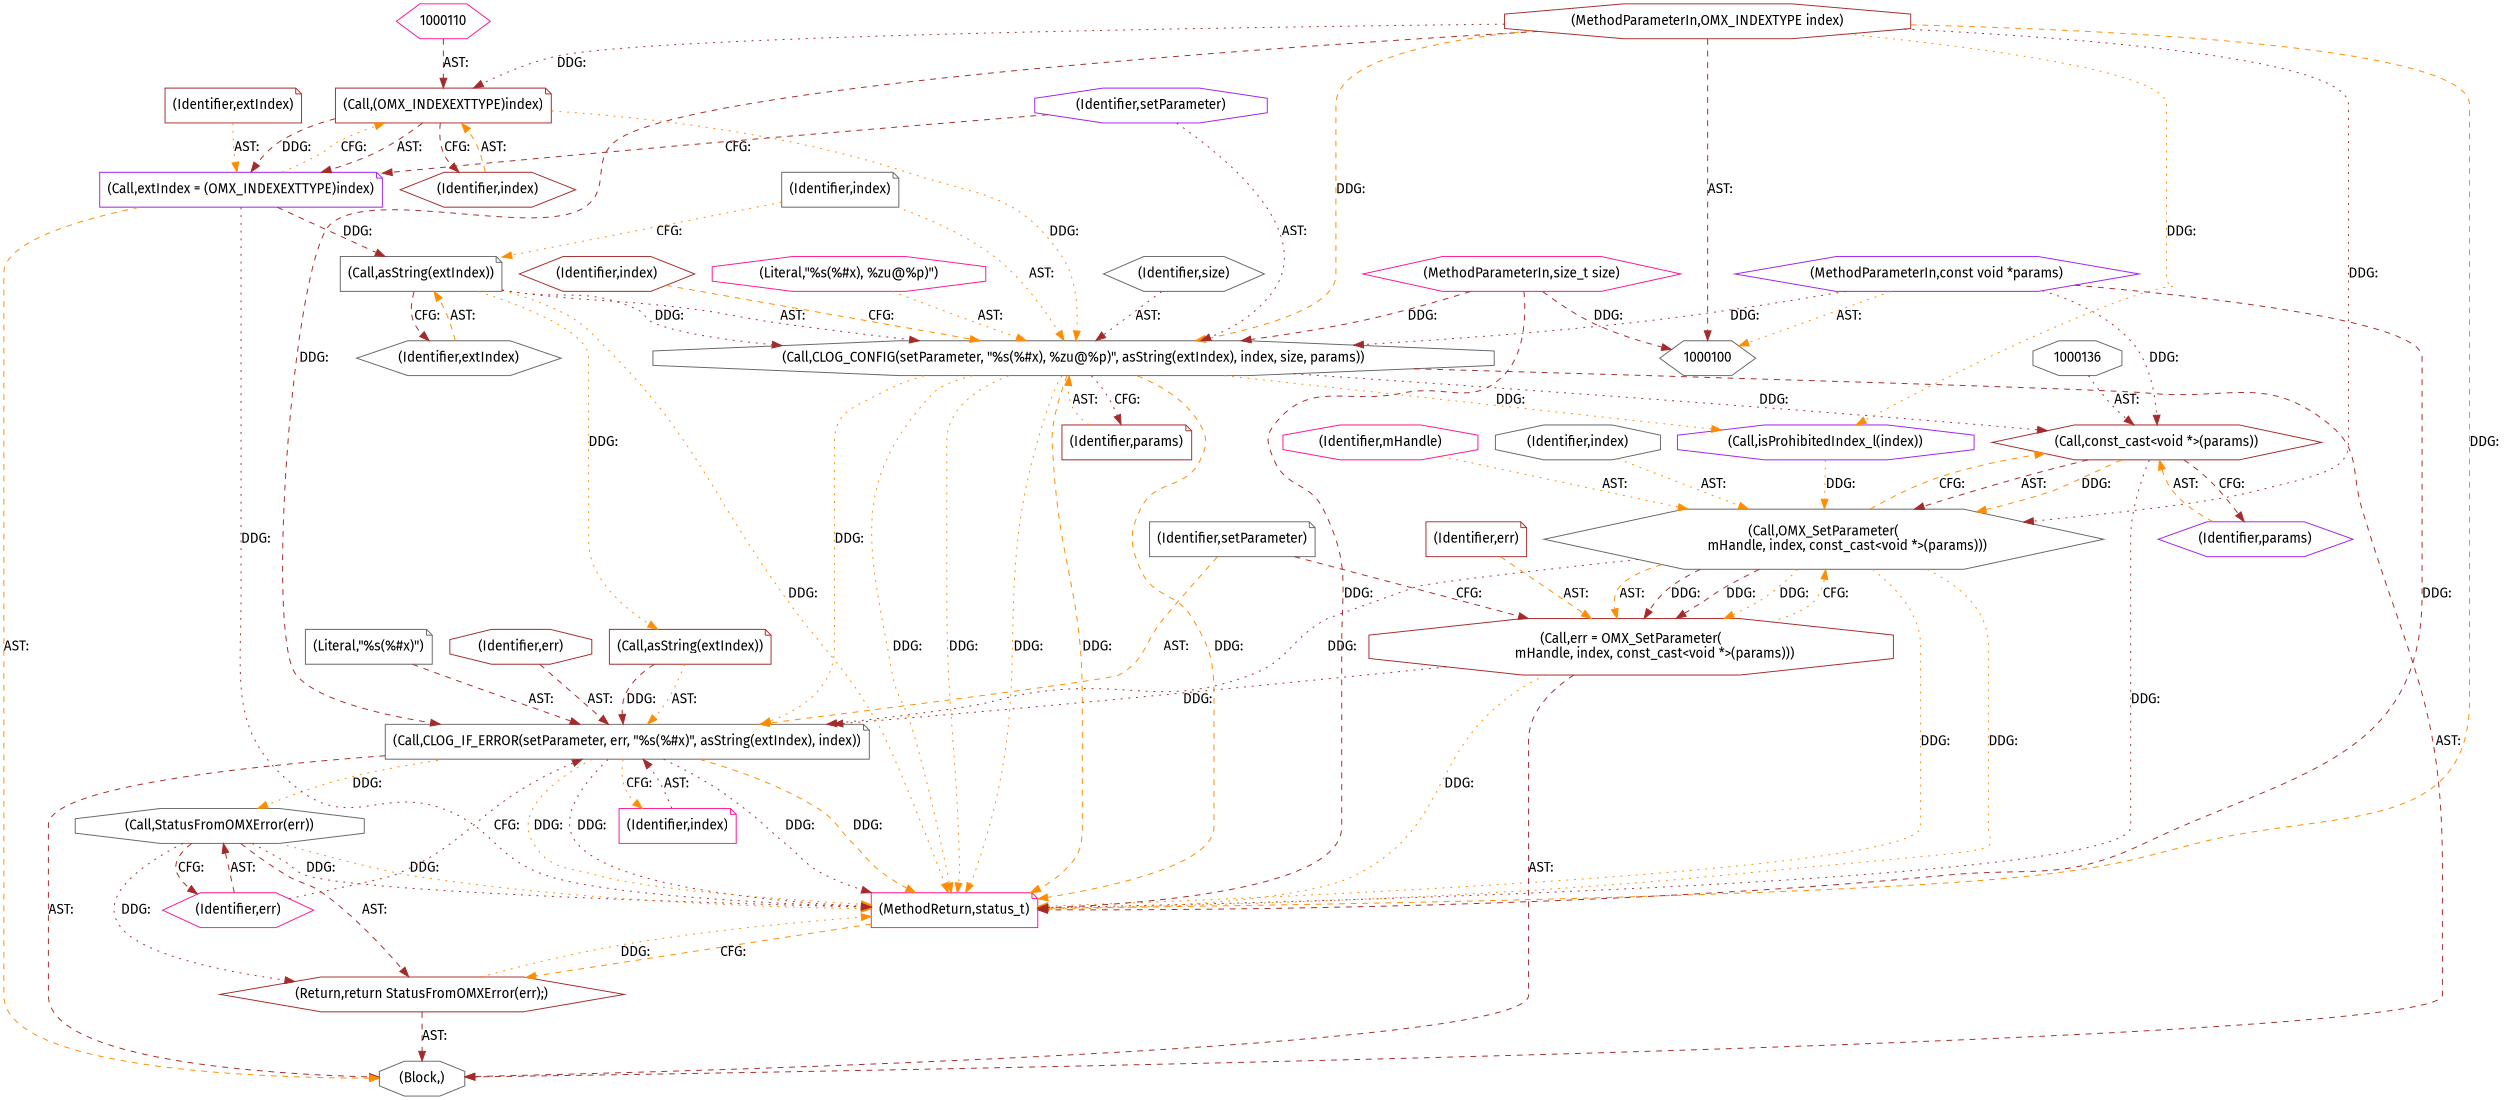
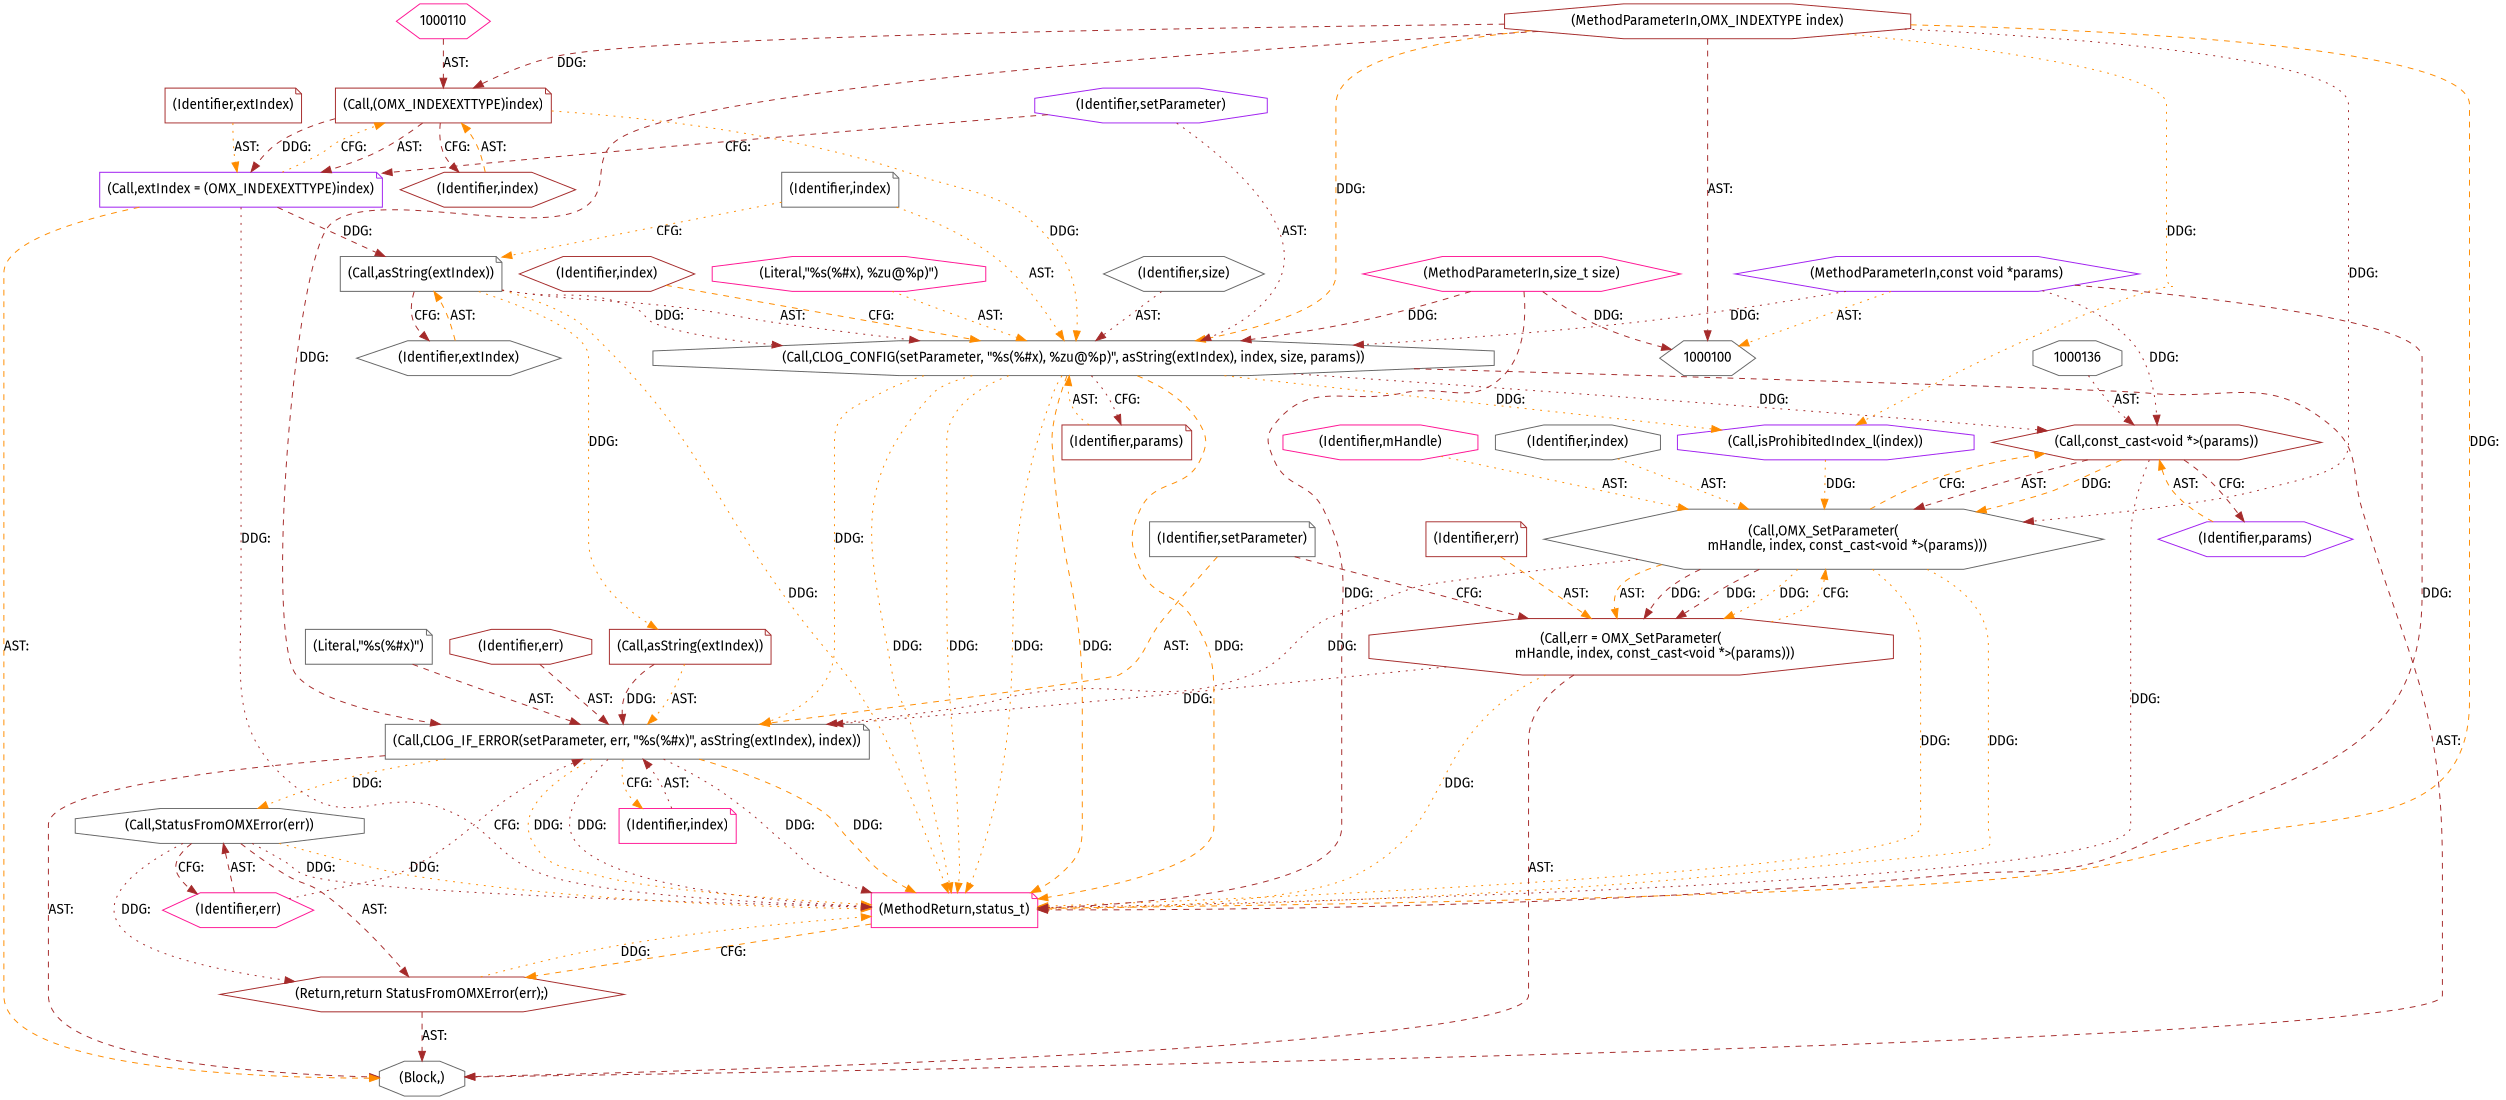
  digraph {
    fontname="Fira Sans"
    node [color=gray40 fontname="Fira Sans" shape=hexagon]
    edge [color=brown fontname="Fira Sans" style=dotted]
    n1 [color=brown label="(Call,const_cast<void *>(params))"]
    n2 [label="(Call,OMX_SetParameter(\n             mHandle, index, const_cast<void *>(params)))"]
    n3 [color=purple label="(Identifier,params)"]
    n4 [color=deeppink label="(MethodReturn,status_t)" shape=note]
    n5 [label="(Call,CLOG_IF_ERROR(setParameter, err, \"%s(%#x)\", asString(extIndex), index))" shape=note]
    n6 [color=brown label="(Call,err = OMX_SetParameter(\n             mHandle, index, const_cast<void *>(params)))" shape=octagon]
    n7 [color=brown label="(Return,return StatusFromOMXError(err);)"]
    n8 [label="(Call,CLOG_CONFIG(setParameter, \"%s(%#x), %zu@%p)\", asString(extIndex), index, size, params))" shape=octagon]
    n9 [color=brown label="(Identifier,params)" shape=note]
    n10 [label="(Block,)" shape=octagon]
    n11 [color=purple label="(Call,isProhibitedIndex_l(index))" shape=octagon]
    n12 [label="(Call,StatusFromOMXError(err))" shape=octagon]
    n13 [color=deeppink label="(Identifier,index)" shape=note]
    n14 [label="(Call,asString(extIndex))" shape=note]
    n15 [color=brown label="(Call,asString(extIndex))" shape=note]
    n16 [label="(Identifier,extIndex)"]
    n17 [color=purple label="(Call,extIndex = (OMX_INDEXEXTTYPE)index)" shape=note]
    n18 [color=brown label="(Call,(OMX_INDEXEXTTYPE)index)" shape=note]
    n19 [color=brown label="(Identifier,index)"]
    n20 [color=brown label="(MethodParameterIn,OMX_INDEXTYPE index)" shape=octagon]
    1000100
    n22 [color=deeppink label="(MethodParameterIn,size_t size)"]
    n23 [color=purple label="(MethodParameterIn,const void *params)"]
    n24 [color=deeppink label="(Identifier,err)"]
    n25 [label="(Literal,\"%s(%#x)\")" shape=note]
    n26 [label="(Identifier,index)" shape=note]
    n27 [color=brown label="(Identifier,err)" shape=octagon]
    n28 [color=brown label="(Identifier,extIndex)" shape=note]
    n29 [label="(Identifier,size)"]
    n30 [color=purple label="(Identifier,setParameter)" shape=octagon]
    n31 [color=brown label="(Identifier,err)" shape=note]
    n32 [color=deeppink label="(Identifier,mHandle)" shape=octagon]
    n33 [label="(Identifier,index)" shape=octagon]
    n34 [color=brown label="(Identifier,index)"]
    n35 [label="(Identifier,setParameter)" shape=note]
    n36 [color=deeppink label="(Literal,\"%s(%#x), %zu@%p)\")" shape=octagon]
    1000136 [shape=octagon]
    1000110 [color=deeppink]
    n1 -> n2 [label="AST: " style=dashed]
    n1 -> n2 [color=darkorange label="DDG: " style=dashed]
    n1 -> n3 [label="CFG: " style=dashed]
    n1 -> n4 [label="DDG: "]
    n2 -> n1 [color=darkorange label="CFG: " style=dashed]
    n2 -> n4 [color=darkorange label="DDG: "]
    n2 -> n4 [color=darkorange label="DDG: "]
    n2 -> n5 [label="DDG: "]
    n2 -> n6 [color=darkorange label="AST: " style=dashed]
    n2 -> n6 [label="DDG: " style=dashed]
    n2 -> n6 [label="DDG: " style=dashed]
    n2 -> n6 [color=darkorange label="DDG: "]
    n3 -> n1 [color=darkorange label="AST: " style=dashed]
    n4 -> n7 [color=darkorange label="CFG: " style=dashed]
    n5 -> n4 [label="DDG: "]
    n5 -> n4 [label="DDG: "]
    n5 -> n4 [color=darkorange label="DDG: "]
    n5 -> n4 [color=darkorange label="DDG: " style=dashed]
    n5 -> n10 [label="AST: " style=dashed]
    n5 -> n12 [color=darkorange label="DDG: "]
    n5 -> n13 [color=darkorange label="CFG: "]
    n6 -> n2 [color=darkorange label="CFG: "]
    n6 -> n4 [color=darkorange label="DDG: "]
    n6 -> n5 [label="DDG: "]
    n6 -> n10 [label="AST: " style=dashed]
    n7 -> n4 [color=darkorange label="DDG: "]
    n7 -> n10 [label="AST: " style=dashed]
    n8 -> n1 [label="DDG: "]
    n8 -> n4 [color=darkorange label="DDG: " style=dashed]
    n8 -> n4 [color=darkorange label="DDG: " style=dashed]
    n8 -> n4 [color=darkorange label="DDG: "]
    n8 -> n4 [color=darkorange label="DDG: "]
    n8 -> n4 [color=darkorange label="DDG: "]
    n8 -> n5 [color=darkorange label="DDG: "]
    n8 -> n9 [label="CFG: "]
    n8 -> n10 [label="AST: " style=dashed]
    n8 -> n11 [color=darkorange label="DDG: "]
    n9 -> n8 [color=darkorange label="AST: "]
    n11 -> n2 [color=darkorange label="DDG: "]
    n12 -> n4 [label="DDG: "]
    n12 -> n4 [color=darkorange label="DDG: "]
    n12 -> n7 [label="AST: " style=dashed]
    n12 -> n7 [label="DDG: "]
    n12 -> n24 [label="CFG: " style=dashed]
    n13 -> n5 [label="AST: "]
    n14 -> n4 [color=darkorange label="DDG: "]
    n14 -> n8 [label="AST: "]
    n14 -> n8 [label="DDG: "]
    n14 -> n15 [color=darkorange label="DDG: "]
    n14 -> n16 [label="CFG: " style=dashed]
    n15 -> n5 [color=darkorange label="AST: "]
    n15 -> n5 [label="DDG: " style=dashed]
    n16 -> n14 [color=darkorange label="AST: " style=dashed]
    n17 -> n4 [label="DDG: "]
    n17 -> n10 [color=darkorange label="AST: " style=dashed]
    n17 -> n14 [label="DDG: " style=dashed]
    n17 -> n18 [color=darkorange label="CFG: "]
    n18 -> n8 [color=darkorange label="DDG: "]
    n18 -> n17 [label="AST: " style=dashed]
    n18 -> n17 [label="DDG: " style=dashed]
    n18 -> n19 [label="CFG: " style=dashed]
    n19 -> n18 [color=darkorange label="AST: " style=dashed]
    n20 -> n2 [label="DDG: "]
    n20 -> n4 [color=darkorange label="DDG: " style=dashed]
    n20 -> n5 [label="DDG: " style=dashed]
    n20 -> n8 [color=darkorange label="DDG: " style=dashed]
    n20 -> n11 [color=darkorange label="DDG: "]
-   n20 -> n18 [label="DDG: "]
+   n20 -> n18 [label="DDG: " style=dashed]
    n20 -> 1000100 [label="AST: " style=dashed]
    n22 -> n4 [label="DDG: " style=dashed]
    n22 -> n8 [label="DDG: " style=dashed]
    n22 -> 1000100 [label="DDG: " style=dashed]
    n23 -> n1 [label="DDG: "]
    n23 -> n4 [label="DDG: " style=dashed]
    n23 -> n8 [label="DDG: "]
    n23 -> 1000100 [color=darkorange label="AST: "]
    n24 -> n5 [label="CFG: "]
    n24 -> n12 [label="AST: " style=dashed]
    n25 -> n5 [label="AST: " style=dashed]
    n26 -> n8 [color=darkorange label="AST: "]
    n26 -> n14 [color=darkorange label="CFG: "]
    n27 -> n5 [label="AST: " style=dashed]
    n28 -> n17 [color=darkorange label="AST: "]
    n29 -> n8 [label="AST: "]
    n30 -> n8 [label="AST: "]
    n30 -> n17 [label="CFG: " style=dashed]
    n31 -> n6 [color=darkorange label="AST: " style=dashed]
    n32 -> n2 [color=darkorange label="AST: "]
    n33 -> n2 [color=darkorange label="AST: "]
    n34 -> n8 [color=darkorange label="CFG: " style=dashed]
    n35 -> n5 [color=darkorange label="AST: " style=dashed]
    n35 -> n6 [label="CFG: " style=dashed]
    n36 -> n8 [color=darkorange label="AST: "]
    1000136 -> n1 [label="AST: "]
    1000110 -> n18 [label="AST: " style=dashed]
  }
